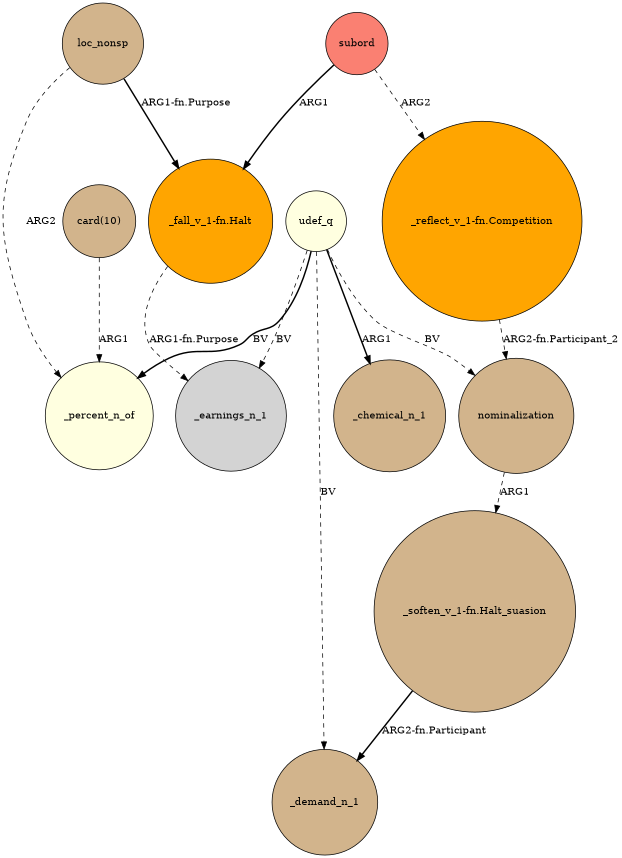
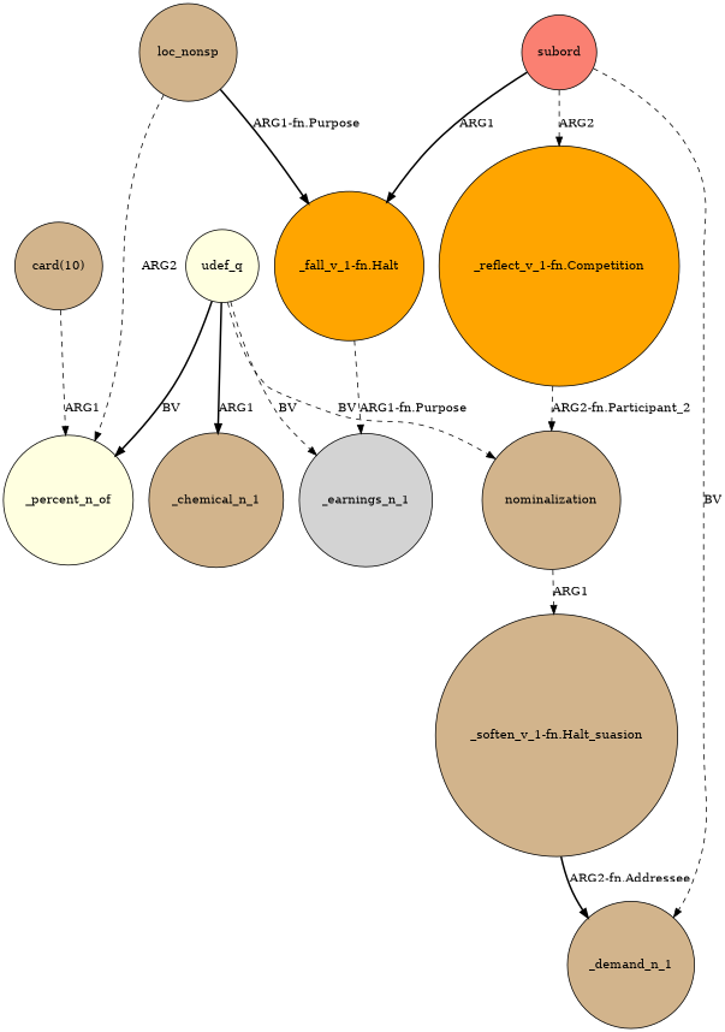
  digraph {
    node [fillcolor=tan shape=circle style=filled]
    edge [style=dashed]
    udef_q [fillcolor=lightyellow]
    _percent_n_of [fillcolor=lightyellow]
    nominalization
    _earnings_n_1 [fillcolor=lightgrey]
    _chemical_n_1
    _demand_n_1
    n7 [label="_soften_v_1-fn.Halt_suasion"]
    "_reflect_v_1-fn.Competition" [fillcolor=orange]
    "_fall_v_1-fn.Halt" [fillcolor=orange]
    "card(10)"
    subord [fillcolor=salmon]
    loc_nonsp
    udef_q -> _percent_n_of [label=BV style=bold]
    udef_q -> nominalization [label=BV]
    udef_q -> _earnings_n_1 [label=BV]
    udef_q -> _chemical_n_1 [label=ARG1 style=bold]
-   udef_q -> _demand_n_1 [label=BV]
+   subord -> _demand_n_1 [label=BV]
    nominalization -> n7 [label=ARG1]
-   n7 -> _demand_n_1 [label="ARG2-fn.Participant" style=bold]
+   n7 -> _demand_n_1 [label="ARG2-fn.Addressee" style=bold]
    "_reflect_v_1-fn.Competition" -> nominalization [label="ARG2-fn.Participant_2"]
    "_fall_v_1-fn.Halt" -> _earnings_n_1 [label="ARG1-fn.Purpose"]
    "card(10)" -> _percent_n_of [label=ARG1]
    subord -> "_reflect_v_1-fn.Competition" [label=ARG2]
    subord -> "_fall_v_1-fn.Halt" [label=ARG1 style=bold]
    loc_nonsp -> _percent_n_of [label=ARG2]
    loc_nonsp -> "_fall_v_1-fn.Halt" [label="ARG1-fn.Purpose" style=bold]
  }
